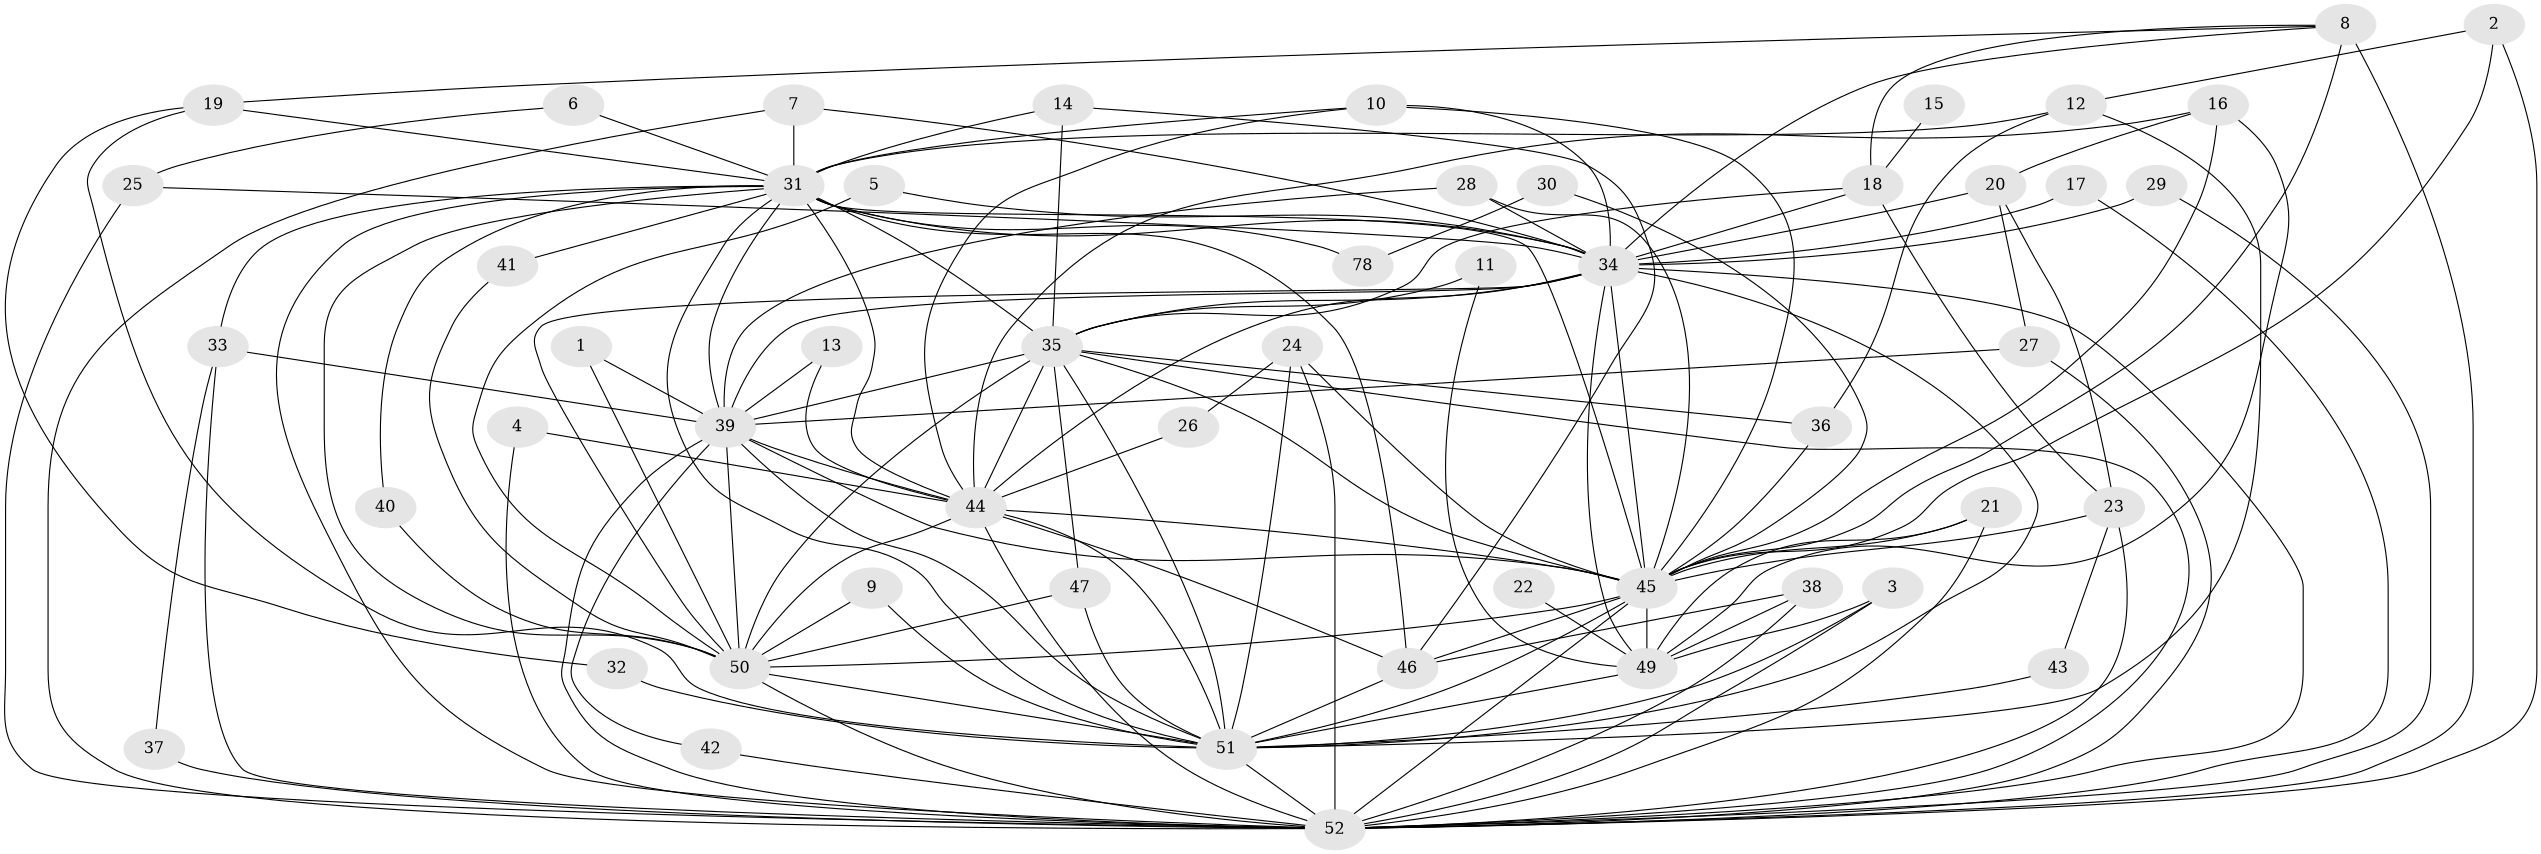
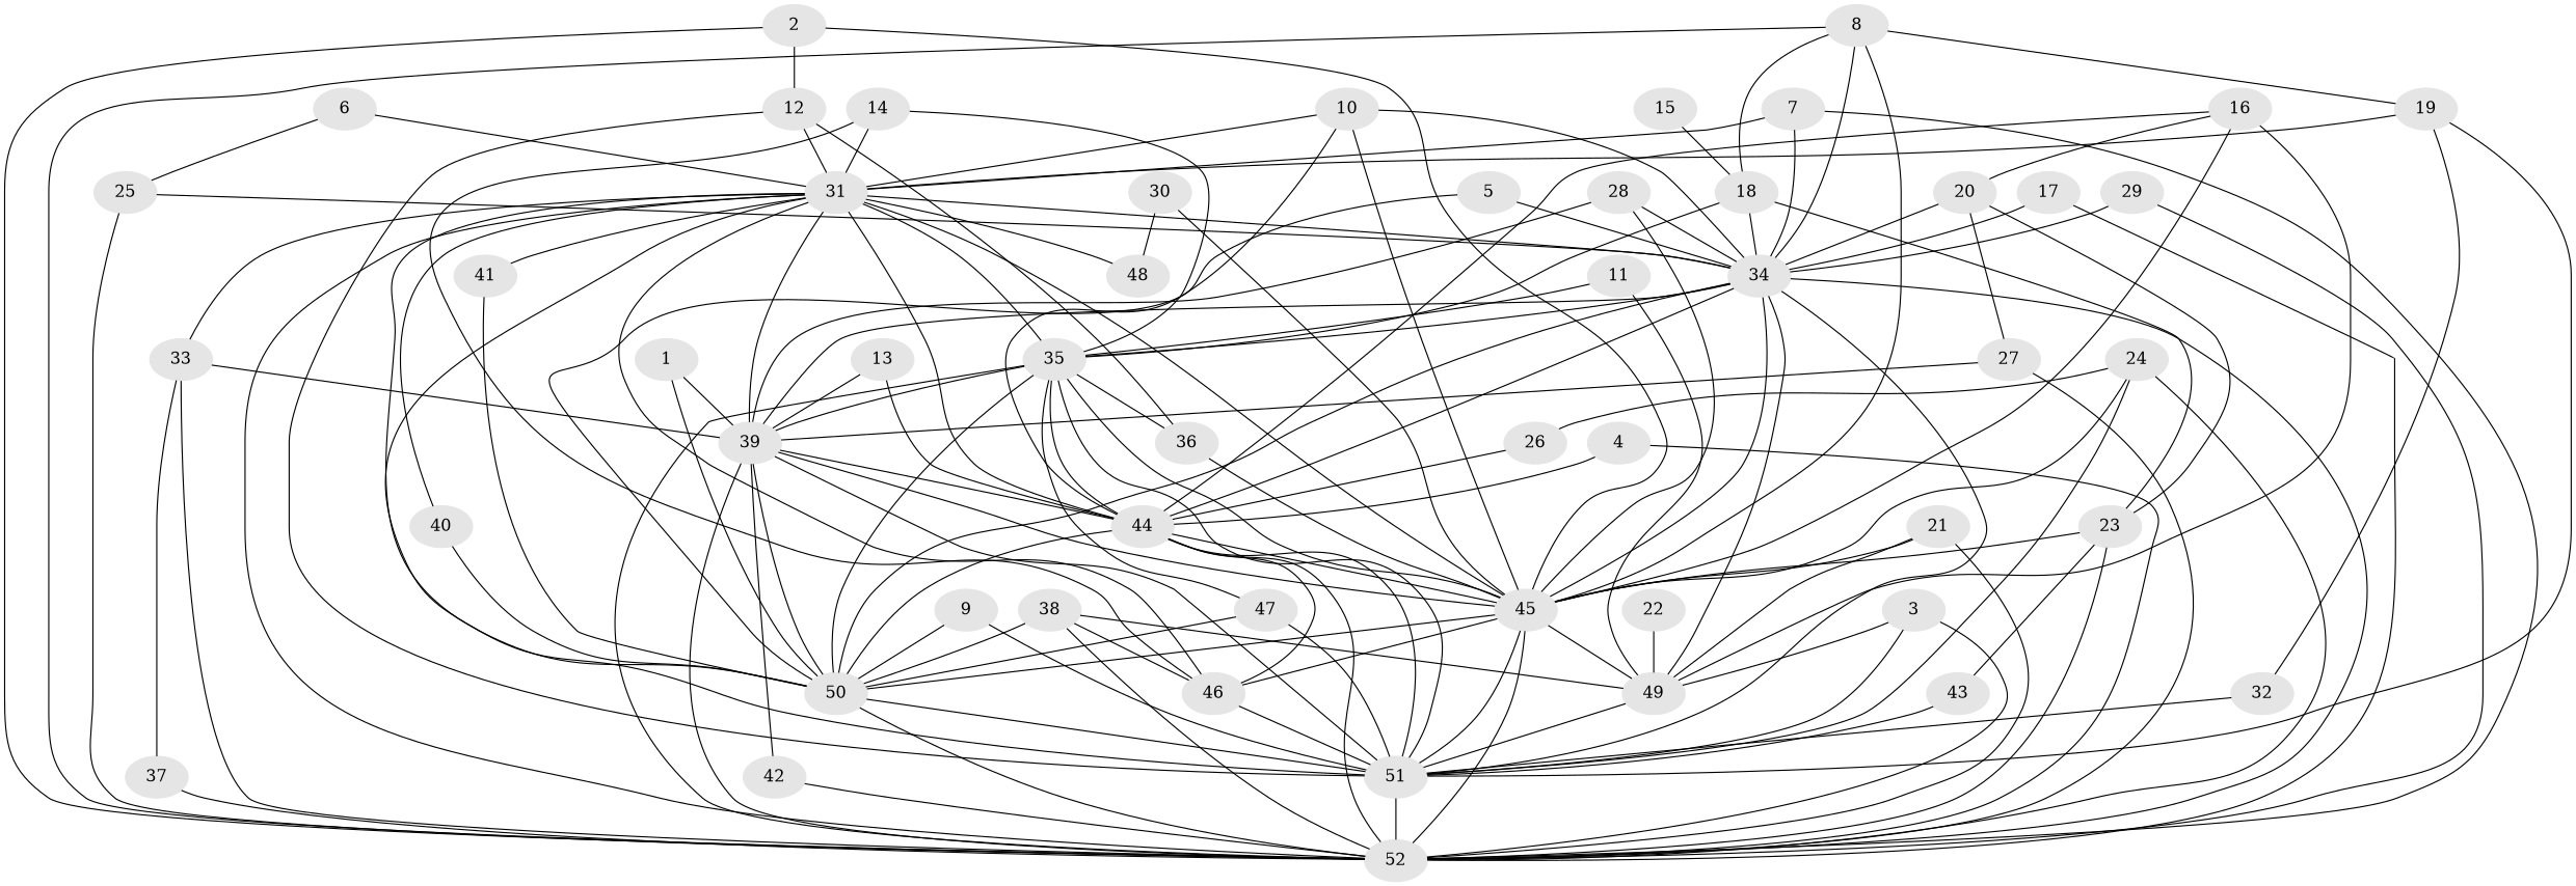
  graph {
    node [color=gray90 style=filled]
    edge [weight=1.0]
    1
    39
    50
    45
    52
    51
    44
    42
    2
    12
    31
    36
    49
    46
    3
    4
    5
    34
    35
    6
    25
-   48 [label=78]
+   48
    33
    40
    41
    7
    8
    18
    19
    23
    32
    9
    10
    11
    47
    13
    14
    15
    16
    20
    27
    17
    43
    21
    22
    24
    26
    28
    29
    30
    37
    38
    1 -- 39
    1 -- 50
    39 -- 50
    39 -- 45
    39 -- 52
    39 -- 51
    39 -- 44
    39 -- 42
    50 -- 52
    50 -- 51
    45 -- 50 [weight=2.0]
    45 -- 52
    45 -- 51
    45 -- 49
    45 -- 46
    51 -- 52 [weight=3.0]
    44 -- 50
    44 -- 45
    44 -- 52 [weight=2.0]
    44 -- 51
    44 -- 46
    42 -- 52
    2 -- 45
    2 -- 52
    2 -- 12
    12 -- 51
    12 -- 31
    12 -- 36
    31 -- 39 [weight=2.0]
    31 -- 50 [weight=3.0]
    31 -- 45 [weight=2.0]
    31 -- 52 [weight=2.0]
    31 -- 51 [weight=2.0]
    31 -- 44 [weight=2.0]
    31 -- 46
    31 -- 34 [weight=3.0]
    31 -- 35 [weight=2.0]
    31 -- 48 [weight=2.0]
    31 -- 33
    31 -- 40
    31 -- 41
    36 -- 45
    49 -- 51
    46 -- 51
    3 -- 52
    3 -- 51
    3 -- 49
    4 -- 52
    4 -- 44
    5 -- 50
    5 -- 34
    34 -- 39
    34 -- 50
    34 -- 45 [weight=2.0]
    34 -- 52 [weight=2.0]
    34 -- 51
    34 -- 44
    34 -- 49
    34 -- 35
    35 -- 39
    35 -- 50
    35 -- 45
    35 -- 52
    35 -- 51 [weight=2.0]
    35 -- 44
    35 -- 36
    35 -- 47
    6 -- 31
    6 -- 25
    25 -- 52
    25 -- 34
    33 -- 39
    33 -- 52
    33 -- 37
    40 -- 50
    41 -- 50
    7 -- 52
    7 -- 31
    7 -- 34
    8 -- 45 [weight=2.0]
    8 -- 52 [weight=2.0]
    8 -- 34
    8 -- 18
    8 -- 19
    18 -- 34
    18 -- 35
    18 -- 23
    19 -- 51
    19 -- 31
    19 -- 32
    23 -- 45
    23 -- 52 [weight=2.0]
    23 -- 43
    32 -- 51
    9 -- 50
    9 -- 51
    10 -- 45
    10 -- 44
    10 -- 31
    10 -- 34
    11 -- 49
    11 -- 35
    47 -- 50
    47 -- 51 [weight=2.0]
    13 -- 39
    13 -- 44
    14 -- 31
    14 -- 46
    14 -- 35
    15 -- 18
    16 -- 45 [weight=2.0]
    16 -- 44
    16 -- 49
    16 -- 20
    20 -- 34
    20 -- 23
    20 -- 27
    27 -- 39
    27 -- 52
    17 -- 52
    17 -- 34 [weight=2.0]
    43 -- 51
    21 -- 45
    21 -- 52
    21 -- 49
    22 -- 49
    24 -- 45
    24 -- 52
    24 -- 51
    24 -- 26
    26 -- 44
    28 -- 39
    28 -- 45
    28 -- 34
    29 -- 52
    29 -- 34
    30 -- 45
    30 -- 48
    37 -- 52
+   38 -- 50
    38 -- 52
    38 -- 49
    38 -- 46
  }
